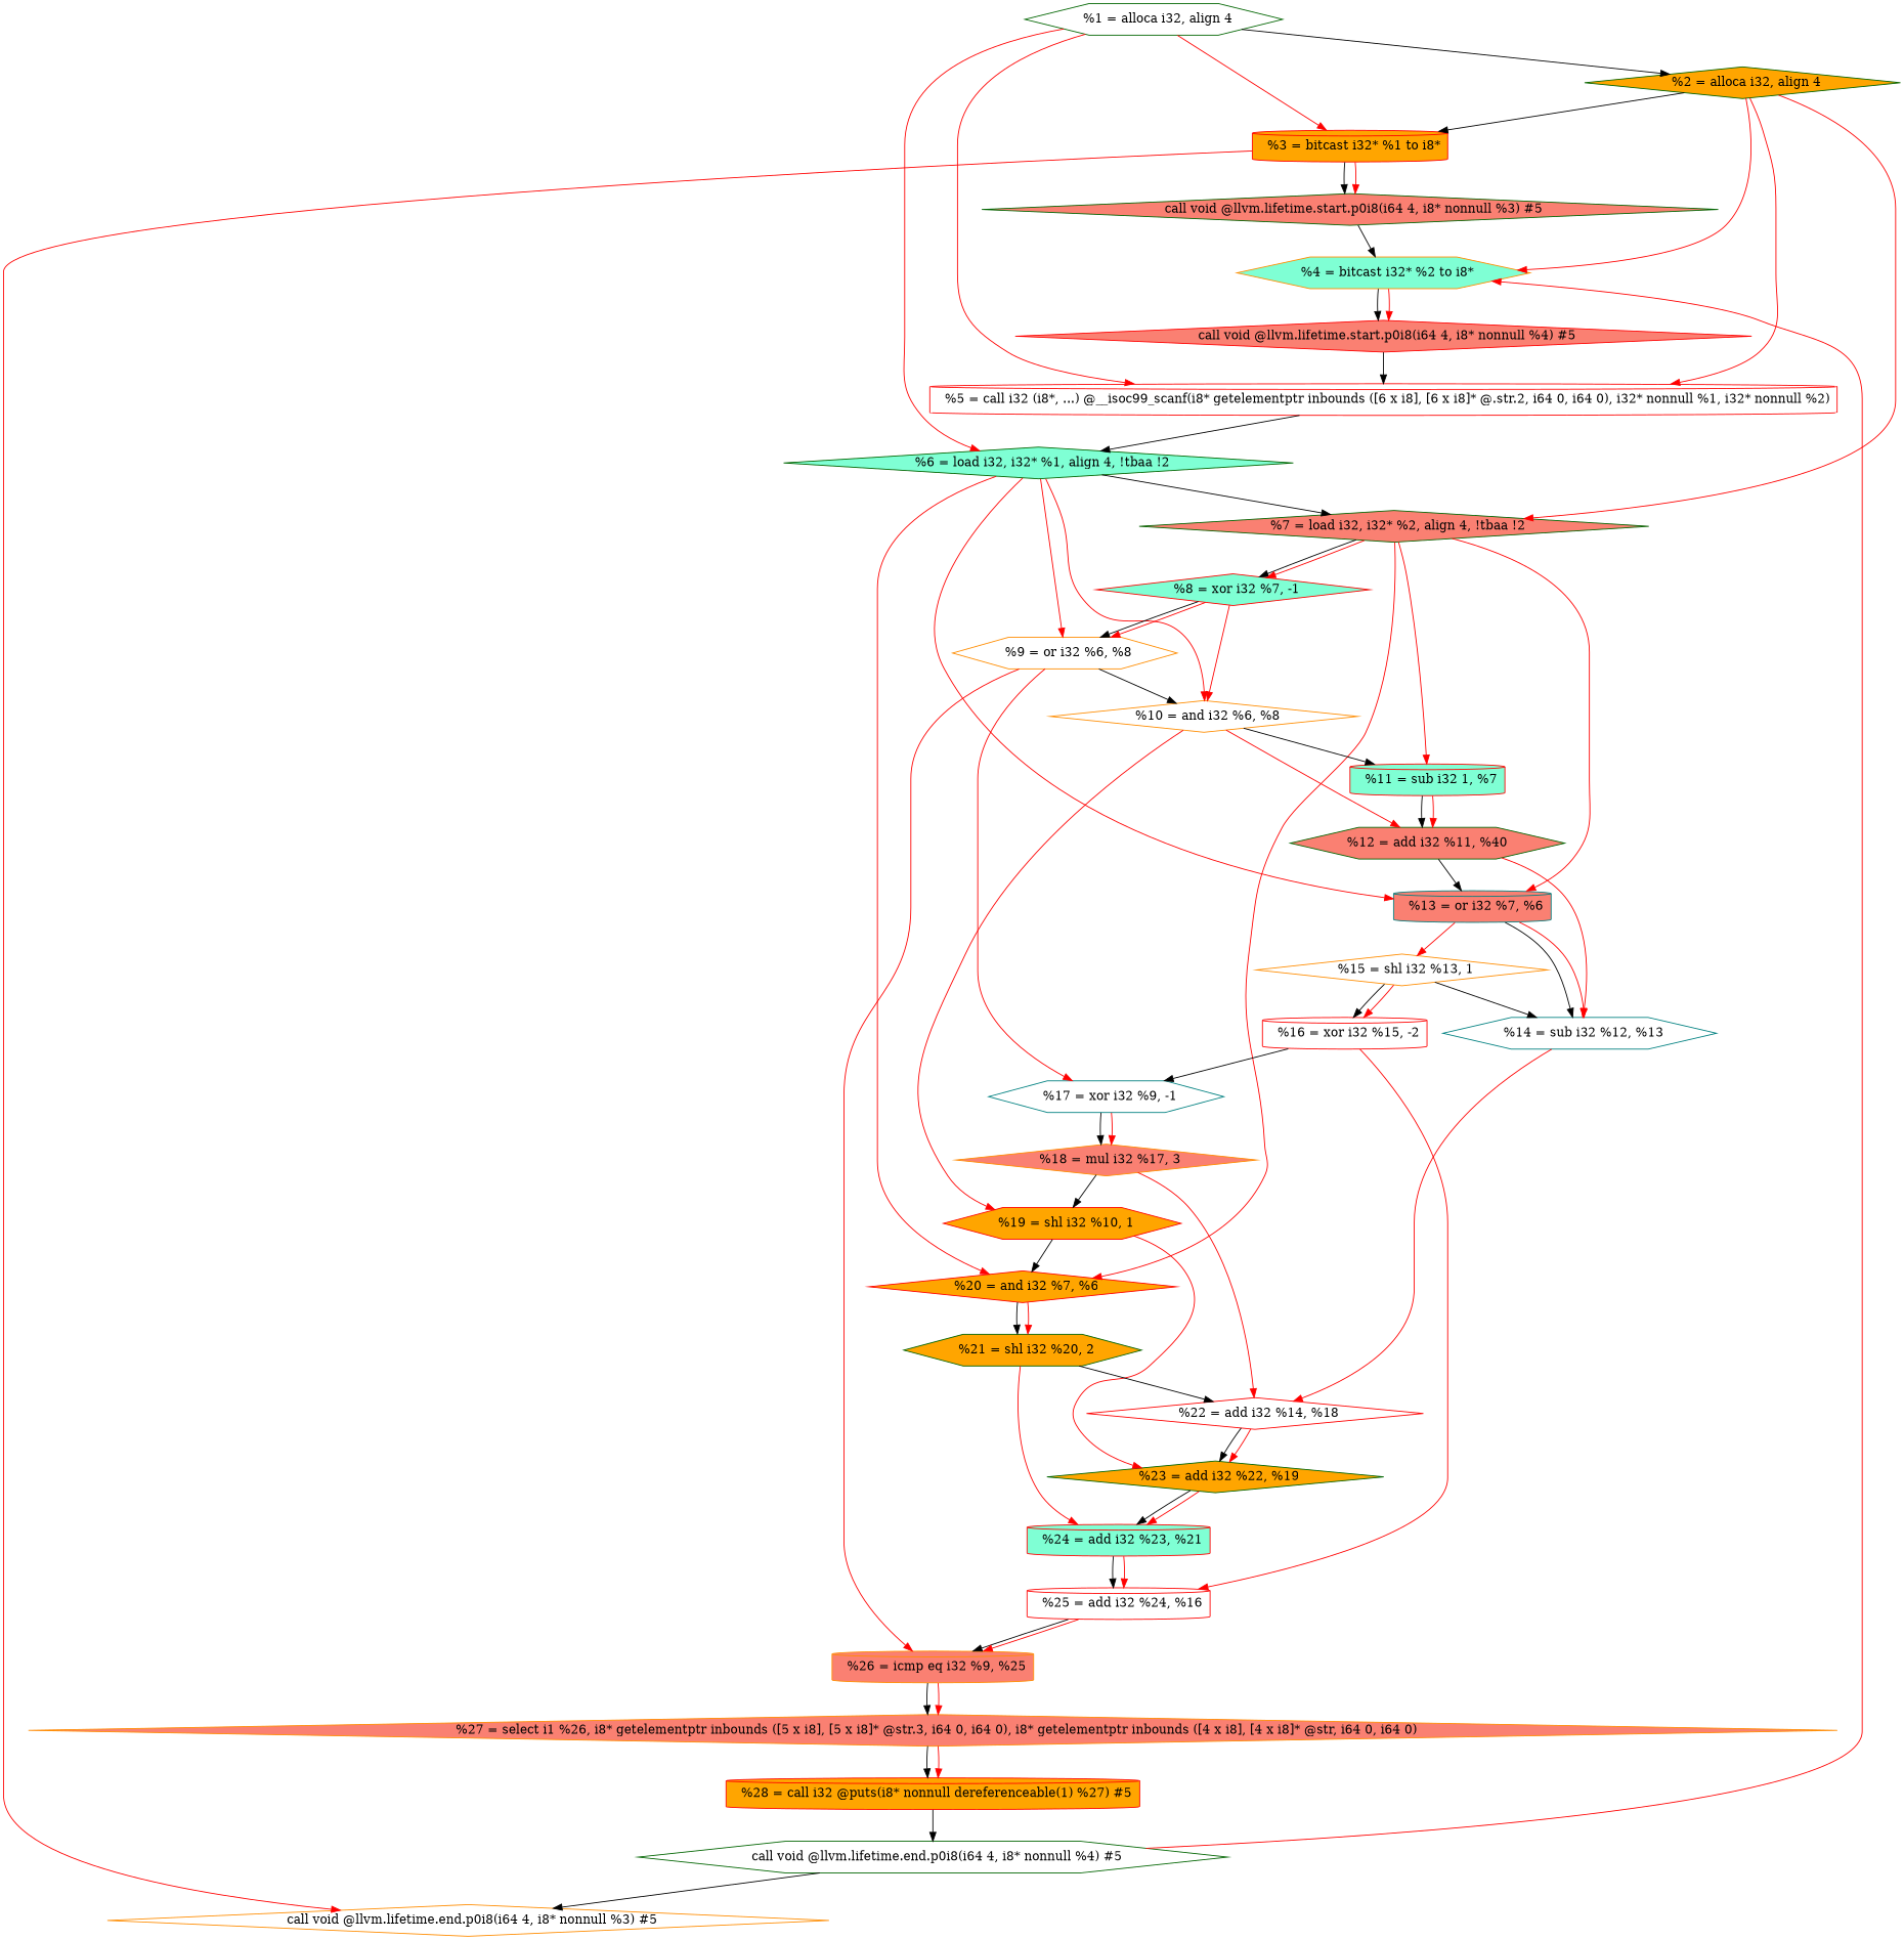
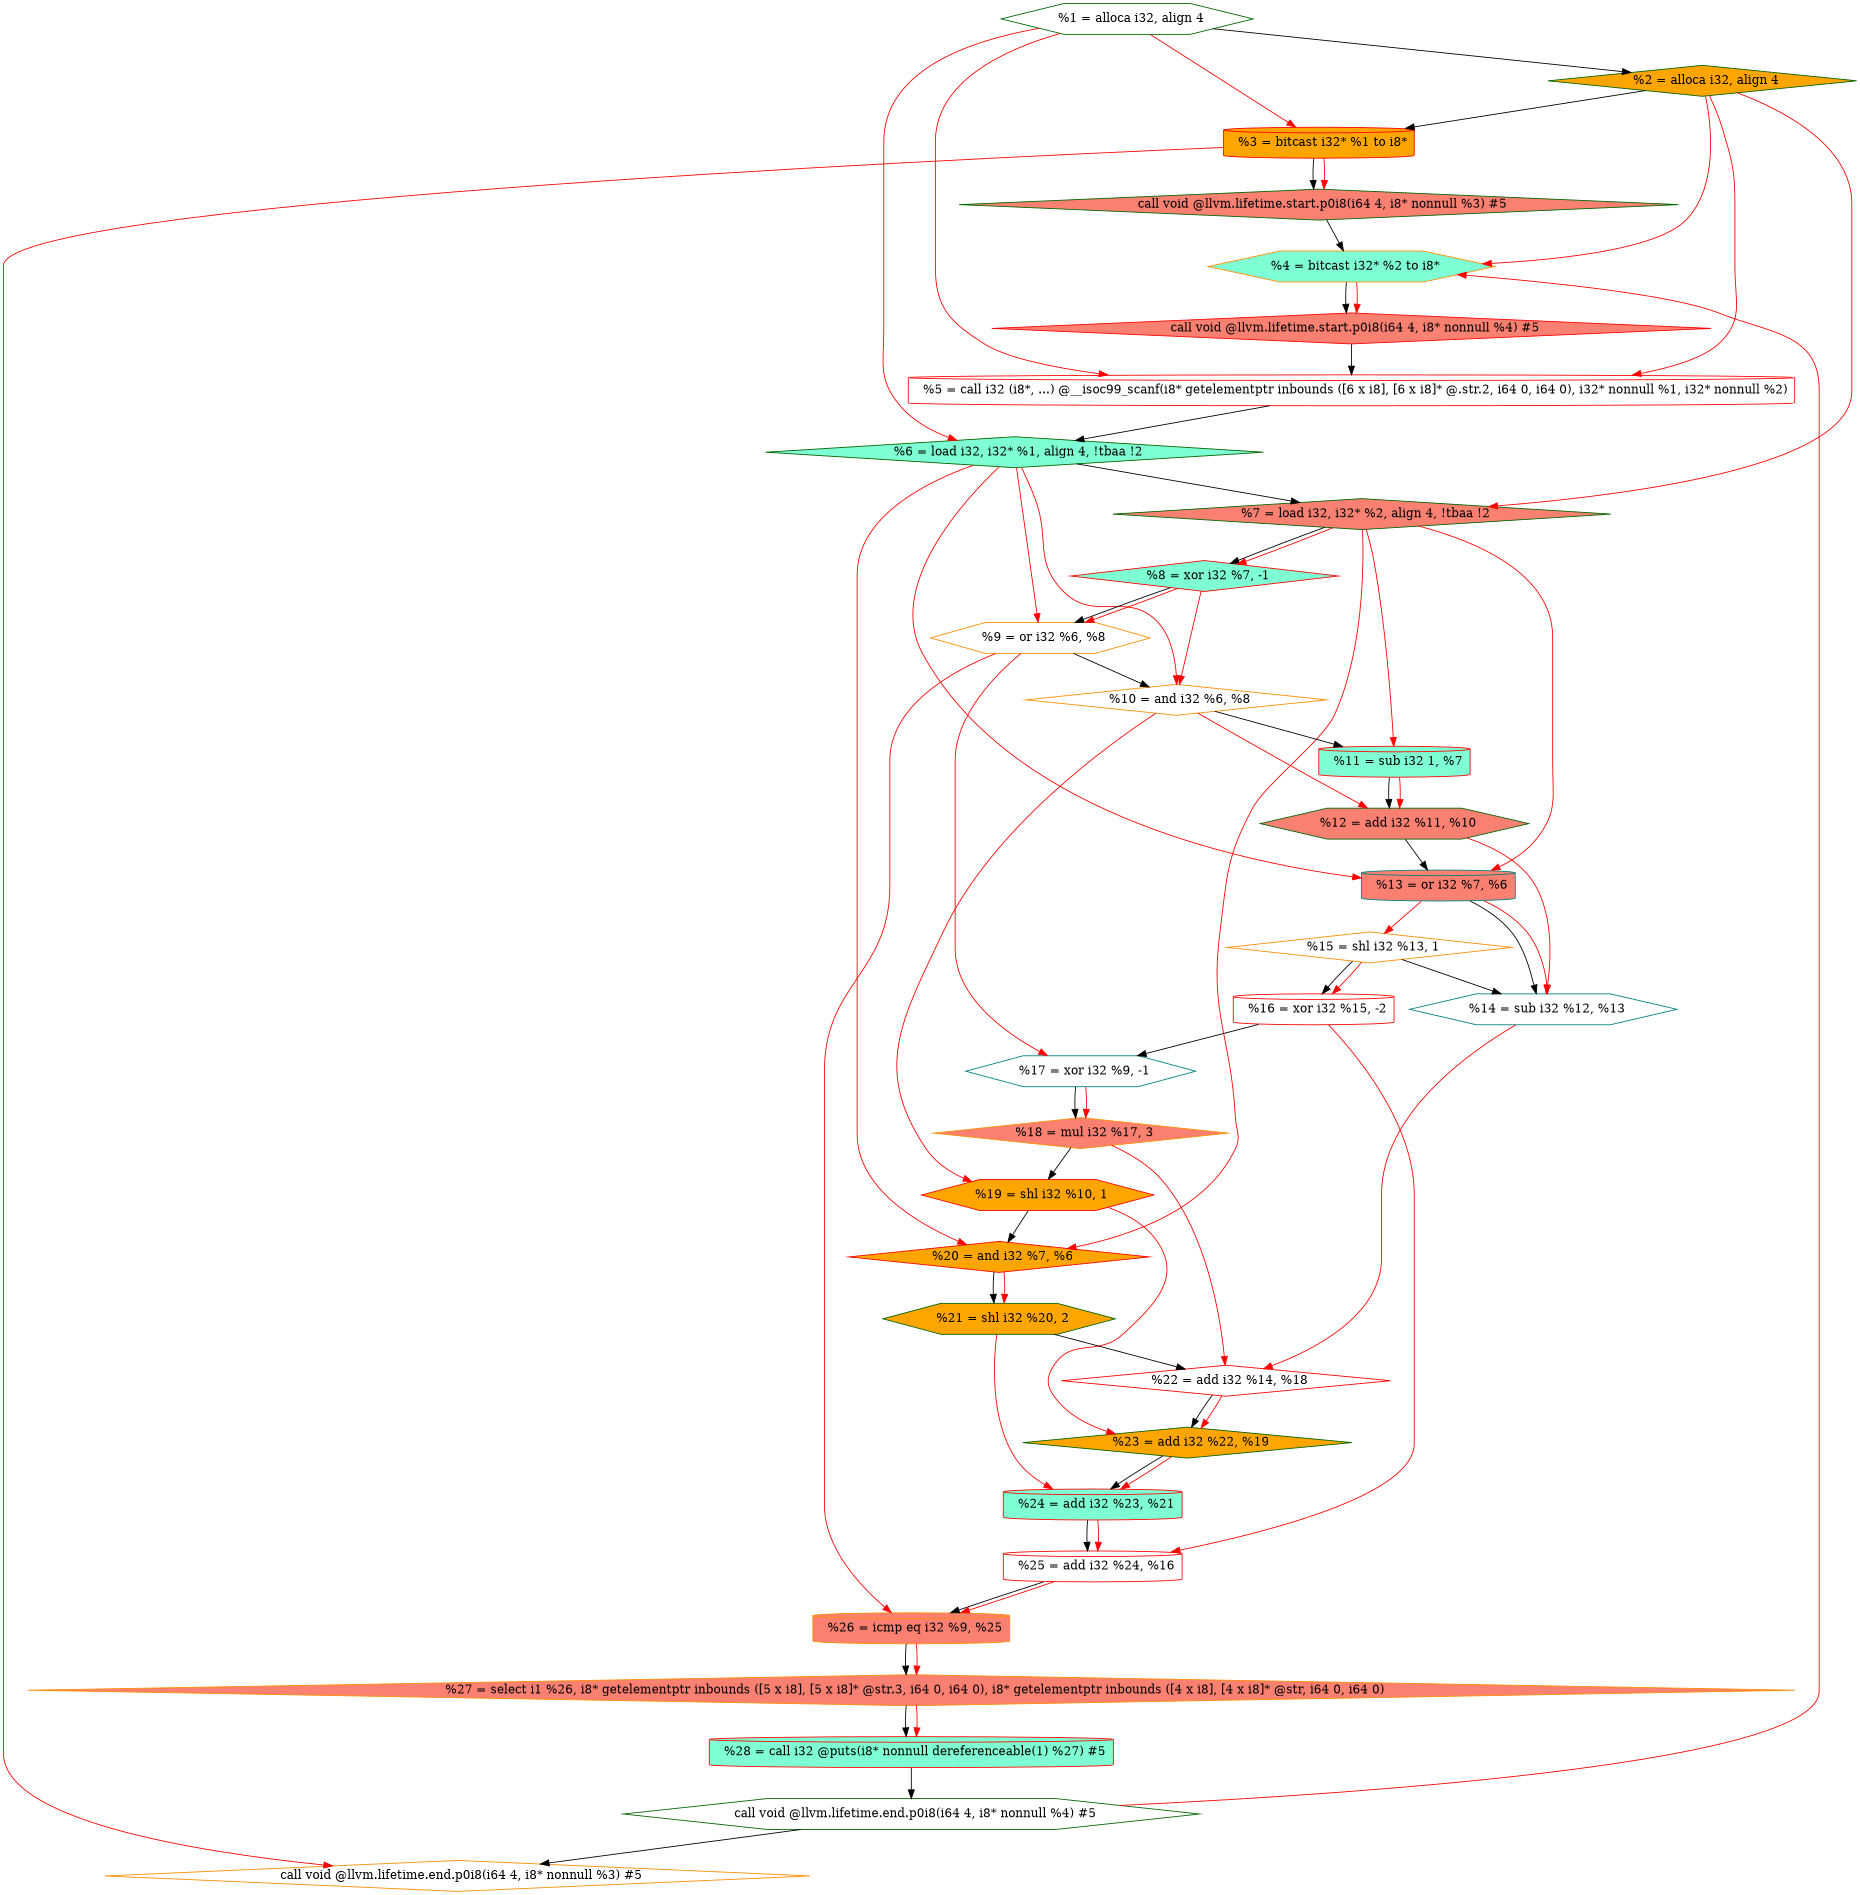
  digraph {
    node [color=red fillcolor=white shape=diamond style=filled]
    edge [color=red]
    n1 [color=darkgreen label="  %1 = alloca i32, align 4" shape=hexagon]
    n2 [color=darkgreen fillcolor=orange label="  %2 = alloca i32, align 4"]
    n3 [fillcolor=orange label="  %3 = bitcast i32* %1 to i8*" shape=cylinder]
    n4 [label="  %5 = call i32 (i8*, ...) @__isoc99_scanf(i8* getelementptr inbounds ([6 x i8], [6 x i8]* @.str.2, i64 0, i64 0), i32* nonnull %1, i32* nonnull %2)" shape=cylinder]
    n5 [color=darkgreen fillcolor=aquamarine label="  %6 = load i32, i32* %1, align 4, !tbaa !2"]
    n6 [color=darkorange fillcolor=aquamarine label="  %4 = bitcast i32* %2 to i8*" shape=hexagon]
    n7 [color=darkgreen fillcolor=salmon label="  %7 = load i32, i32* %2, align 4, !tbaa !2"]
    n8 [color=darkgreen fillcolor=salmon label="  call void @llvm.lifetime.start.p0i8(i64 4, i8* nonnull %3) #5"]
    n9 [color=darkorange label="  call void @llvm.lifetime.end.p0i8(i64 4, i8* nonnull %3) #5"]
    n10 [color=darkorange label="  %9 = or i32 %6, %8" shape=hexagon]
    n11 [color=darkorange label="  %10 = and i32 %6, %8"]
    n12 [color=teal fillcolor=salmon label="  %13 = or i32 %7, %6" shape=cylinder]
    n13 [fillcolor=orange label="  %20 = and i32 %7, %6"]
    n14 [fillcolor=salmon label="  call void @llvm.lifetime.start.p0i8(i64 4, i8* nonnull %4) #5"]
    n15 [fillcolor=aquamarine label="  %8 = xor i32 %7, -1"]
    n16 [fillcolor=aquamarine label="  %11 = sub i32 1, %7" shape=cylinder]
    n17 [color=darkgreen label="  call void @llvm.lifetime.end.p0i8(i64 4, i8* nonnull %4) #5" shape=hexagon]
    n18 [color=teal label="  %17 = xor i32 %9, -1" shape=hexagon]
    n19 [color=darkorange fillcolor=salmon label="  %26 = icmp eq i32 %9, %25" shape=cylinder]
-   n20 [color=darkgreen fillcolor=salmon label="%12 = add i32 %11, %40" shape=hexagon]
+   n20 [color=darkgreen fillcolor=salmon label="  %12 = add i32 %11, %10" shape=hexagon]
    n21 [fillcolor=orange label="  %19 = shl i32 %10, 1" shape=hexagon]
    n22 [color=teal label="  %14 = sub i32 %12, %13" shape=hexagon]
    n23 [color=darkorange label="  %15 = shl i32 %13, 1"]
    n24 [color=darkgreen fillcolor=orange label="  %21 = shl i32 %20, 2" shape=hexagon]
    n25 [color=darkorange fillcolor=salmon label="  %18 = mul i32 %17, 3"]
    n26 [color=darkorange fillcolor=salmon label="  %27 = select i1 %26, i8* getelementptr inbounds ([5 x i8], [5 x i8]* @str.3, i64 0, i64 0), i8* getelementptr inbounds ([4 x i8], [4 x i8]* @str, i64 0, i64 0)"]
    n27 [color=darkgreen fillcolor=orange label="  %23 = add i32 %22, %19"]
    n28 [label="  %22 = add i32 %14, %18"]
    n29 [label="  %16 = xor i32 %15, -2" shape=cylinder]
    n30 [label="  %25 = add i32 %24, %16" shape=cylinder]
    n31 [fillcolor=aquamarine label="  %24 = add i32 %23, %21" shape=cylinder]
-   n32 [fillcolor=orange label="  %28 = call i32 @puts(i8* nonnull dereferenceable(1) %27) #5" shape=cylinder]
+   n32 [fillcolor=aquamarine label="  %28 = call i32 @puts(i8* nonnull dereferenceable(1) %27) #5" shape=cylinder]
    n1 -> n2 [color=""]
    n1 -> n3
    n1 -> n4
    n1 -> n5
    n2 -> n3 [color=""]
    n2 -> n4
    n2 -> n6
    n2 -> n7
    n3 -> n8 [color=""]
    n3 -> n8
    n3 -> n9
    n4 -> n5 [color=""]
    n5 -> n7 [color=""]
    n5 -> n10
    n5 -> n11
    n5 -> n12
    n5 -> n13
    n6 -> n14 [color=""]
    n6 -> n14
    n7 -> n12
    n7 -> n13
    n7 -> n15 [color=""]
    n7 -> n15
    n7 -> n16
    n8 -> n6 [color=""]
    n10 -> n11 [color=""]
    n10 -> n18
    n10 -> n19
    n11 -> n16 [color=""]
    n11 -> n20
    n11 -> n21
    n12 -> n22 [color=""]
    n12 -> n22
    n12 -> n23
    n13 -> n24 [color=""]
    n13 -> n24
    n14 -> n4 [color=""]
    n15 -> n10 [color=""]
    n15 -> n10
    n15 -> n11
    n16 -> n20 [color=""]
    n16 -> n20
    n17 -> n6
    n17 -> n9 [color=""]
    n18 -> n25 [color=""]
    n18 -> n25
    n19 -> n26 [color=""]
    n19 -> n26
    n20 -> n12 [color=""]
    n20 -> n22
    n21 -> n13 [color=""]
    n21 -> n27
    n22 -> n28
    n23 -> n22 [color=""]
    n23 -> n29 [color=""]
    n23 -> n29
    n24 -> n28 [color=""]
    n24 -> n31
    n25 -> n21 [color=""]
    n25 -> n28
    n26 -> n32 [color=""]
    n26 -> n32
    n27 -> n31 [color=""]
    n27 -> n31
    n28 -> n27 [color=""]
    n28 -> n27
    n29 -> n18 [color=""]
    n29 -> n30
    n30 -> n19 [color=""]
    n30 -> n19
    n31 -> n30 [color=""]
    n31 -> n30
    n32 -> n17 [color=""]
  }
